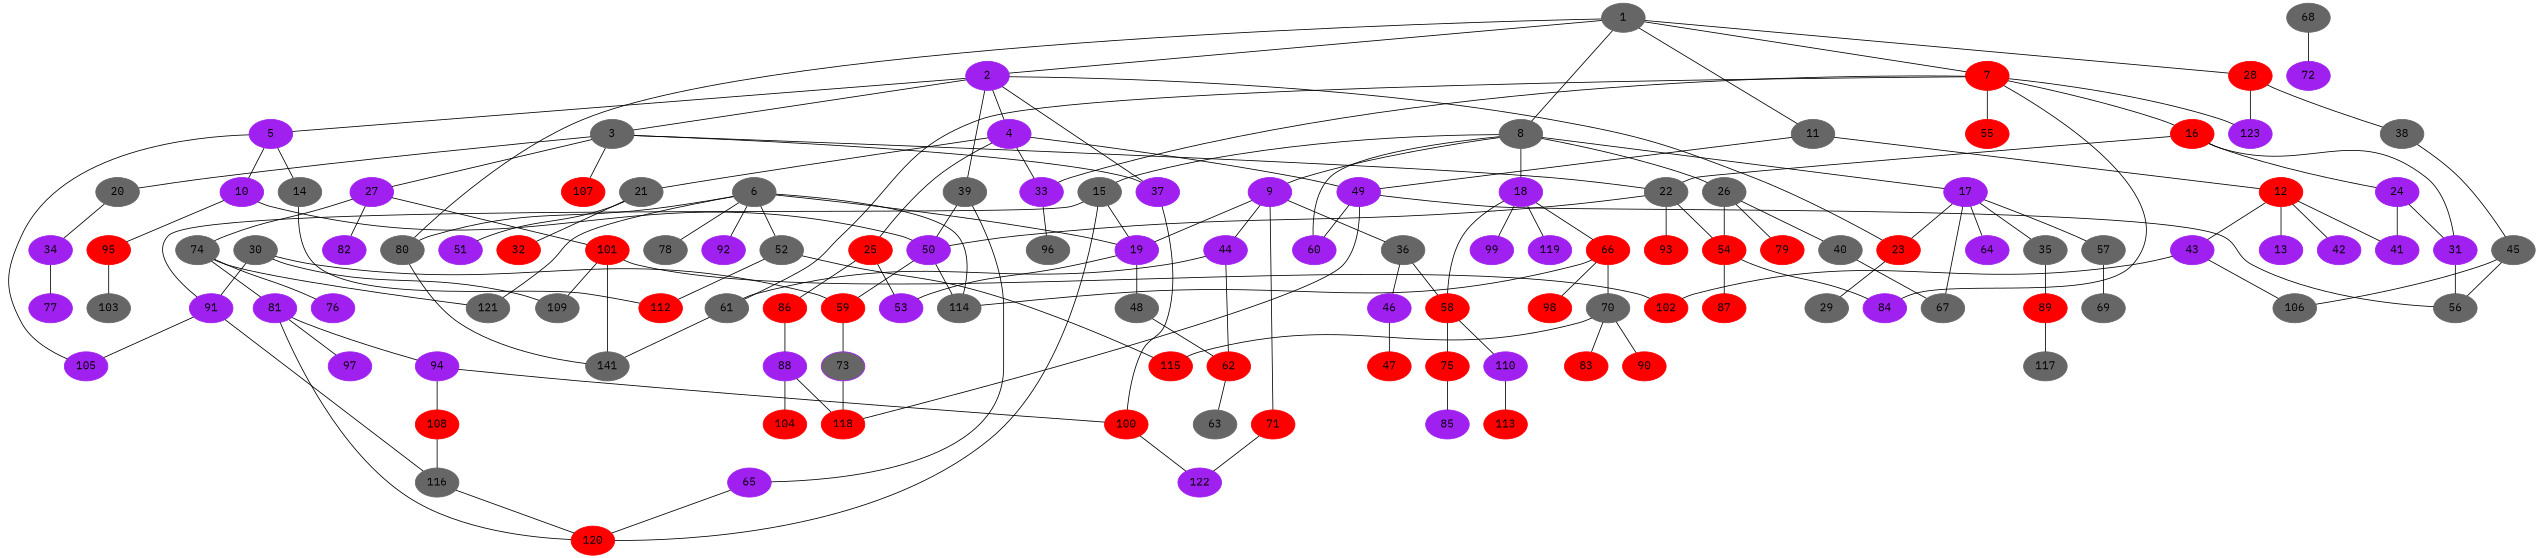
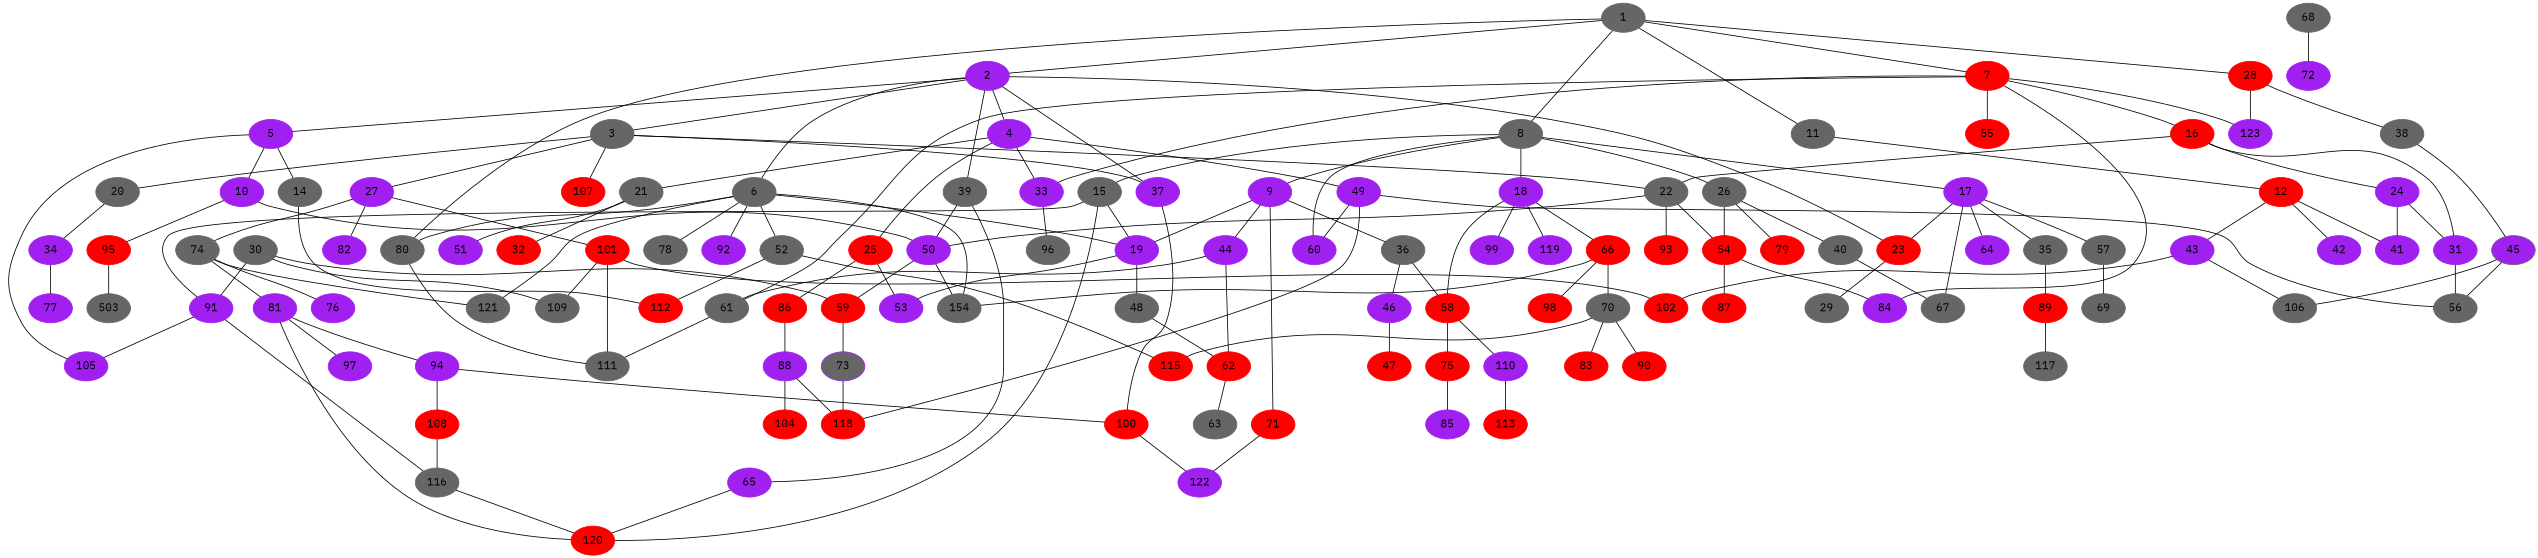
  graph {
    fontname="IBM Plex Mono"
    node [color=purple fontname="IBM Plex Mono" style=filled]
    edge [fontname="IBM Plex Mono"]
    1 [color=gray40]
    2
    7 [color=red]
    8 [color=gray40]
    11 [color=gray40]
    28 [color=red]
    80 [color=gray40]
    3 [color=gray40]
    4
    5
    6 [color=gray40]
    23 [color=red]
    37
    39 [color=gray40]
    33
    16 [color=red]
    55 [color=red]
    61 [color=gray40]
    84
    123
    9
    15 [color=gray40]
    17
    18
    26 [color=gray40]
    60
    49
    12 [color=red]
    38 [color=gray40]
-   111 [color=gray40 label=141]
+   111 [color=gray40]
    20 [color=gray40]
    22 [color=gray40]
    27
    107 [color=red]
    21 [color=gray40]
    25 [color=red]
    10
    14 [color=gray40]
    105
    19
    52 [color=gray40]
    78 [color=gray40]
    92
-   114 [color=gray40]
+   114 [color=gray40 label=154]
    121 [color=gray40]
    29 [color=gray40]
    100 [color=red]
    50
    65
    34
    54 [color=red]
    93 [color=red]
    74 [color=gray40]
    82
    101 [color=red]
    32 [color=red]
    51
    53
    86 [color=red]
    96 [color=gray40]
    56 [color=gray40]
    118 [color=red]
    95 [color=red]
    112 [color=red]
    48 [color=gray40]
    115 [color=red]
    24
    31
    36 [color=gray40]
    44
    71 [color=red]
    91
    120 [color=red]
    35 [color=gray40]
    57 [color=gray40]
    64
    67 [color=gray40]
    58 [color=red]
    66 [color=red]
    99
    119
    40 [color=gray40]
    79 [color=red]
    46
    62 [color=red]
    122
    59 [color=red]
-   103 [color=gray40]
-   13
+   103 [color=gray40 label=503]
    41
    42
    43
    102 [color=red]
    106 [color=gray40]
    116 [color=gray40]
    89 [color=red]
    69 [color=gray40]
    75 [color=red]
    110
    70 [color=gray40]
    98 [color=red]
    77
    87 [color=red]
    68 [color=gray40]
    72
    88
    76
    81
    109 [color=gray40]
-   45 [color=gray40]
+   45 [color=gray40 fillcolor=purple]
    30 [color=gray40]
    73 [fillcolor=gray40]
    117 [color=gray40]
    47 [color=red]
    63 [color=gray40]
    85
    113 [color=red]
    83 [color=red]
    90 [color=red]
    94
    97
    108 [color=red]
    104 [color=red]
    1 -- 2
    1 -- 7
    1 -- 8
    1 -- 11
    1 -- 28
    1 -- 80
    2 -- 3
    2 -- 4
    2 -- 5
+   2 -- 6
    2 -- 23
    2 -- 37
    2 -- 39
    7 -- 33
    7 -- 16
    7 -- 55
    7 -- 61
    7 -- 84
    7 -- 123
    8 -- 9
    8 -- 15
    8 -- 17
    8 -- 18
    8 -- 26
    8 -- 60
-   11 -- 49
    11 -- 12
    28 -- 123
    28 -- 38
    80 -- 111
    3 -- 37
    3 -- 20
    3 -- 22
    3 -- 27
    3 -- 107
    4 -- 33
    4 -- 49
    4 -- 21
    4 -- 25
    5 -- 10
    5 -- 14
    5 -- 105
    6 -- 80
    6 -- 19
    6 -- 52
    6 -- 78
    6 -- 92
    6 -- 114
    6 -- 121
    23 -- 29
    37 -- 100
    39 -- 50
    39 -- 65
    33 -- 96
    16 -- 22
    16 -- 24
    16 -- 31
    61 -- 111
    9 -- 19
    9 -- 36
    9 -- 44
    9 -- 71
    15 -- 19
    15 -- 91
    15 -- 120
    17 -- 23
    17 -- 35
    17 -- 57
    17 -- 64
    17 -- 67
    18 -- 58
    18 -- 66
    18 -- 99
    18 -- 119
    26 -- 54
    26 -- 40
    26 -- 79
    49 -- 60
    49 -- 56
    49 -- 118
-   12 -- 13
    12 -- 41
    12 -- 42
    12 -- 43
    38 -- 45
    20 -- 34
    22 -- 50
    22 -- 54
    22 -- 93
    27 -- 74
    27 -- 82
    27 -- 101
    21 -- 32
    21 -- 51
    25 -- 53
    25 -- 86
    10 -- 50
    10 -- 95
    14 -- 112
    19 -- 53
    19 -- 48
    52 -- 112
    52 -- 115
    100 -- 122
    50 -- 114
    50 -- 59
    65 -- 120
    34 -- 77
    54 -- 84
    54 -- 87
    74 -- 121
    74 -- 76
    74 -- 81
    101 -- 111
    101 -- 102
    101 -- 109
    86 -- 88
    95 -- 103
    48 -- 62
    24 -- 31
    24 -- 41
    31 -- 56
    36 -- 58
    36 -- 46
    44 -- 61
    44 -- 62
    71 -- 122
    91 -- 105
    91 -- 116
    35 -- 89
    57 -- 69
    58 -- 75
    58 -- 110
    66 -- 114
    66 -- 70
    66 -- 98
    40 -- 67
    46 -- 47
    62 -- 63
    59 -- 73
    43 -- 102
    43 -- 106
    116 -- 120
    89 -- 117
    75 -- 85
    110 -- 113
    70 -- 115
    70 -- 83
    70 -- 90
    68 -- 72
    88 -- 118
    88 -- 104
    81 -- 120
    81 -- 94
    81 -- 97
    45 -- 56
    45 -- 106
    30 -- 91
    30 -- 59
    30 -- 109
    73 -- 118
    94 -- 100
    94 -- 108
    108 -- 116
  }
